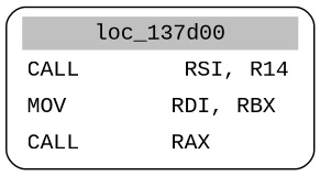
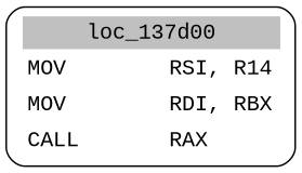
  digraph {
-   n1 [fontname="Courier New" label=<<table border="0" cellborder="0" cellpadding="3"><tr><td align="center" colspan="2" bgcolor="grey">loc_137d00</td></tr><tr><td align="left">CALL        RSI, R14</td></tr><tr><td align="left">MOV        RDI, RBX</td></tr><tr><td align="left">CALL       RAX</td></tr></table>> shape=Mrecord]
+   n1 [fontname="Courier New" label=<<table border="0" cellborder="0" cellpadding="3"><tr><td align="center" colspan="2" bgcolor="grey">loc_137d00</td></tr><tr><td align="left">MOV        RSI, R14</td></tr><tr><td align="left">MOV        RDI, RBX</td></tr><tr><td align="left">CALL       RAX</td></tr></table>> shape=Mrecord]
  }
